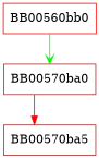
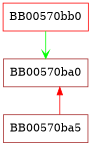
  digraph {
    splines=ortho
    node [color=brown shape=box]
    BB00570ba0
    BB00570ba5
-   BB00570bb0 [color=red label=BB00560bb0]
-   BB00570ba0 -> BB00570ba5 [arrowhead=normal color=red]
+   BB00570bb0 [color=red]
+   BB00570ba5 -> BB00570ba0 [arrowhead=normal color=red]
    BB00570bb0 -> BB00570ba0 [arrowhead=vee color=green]
  }
